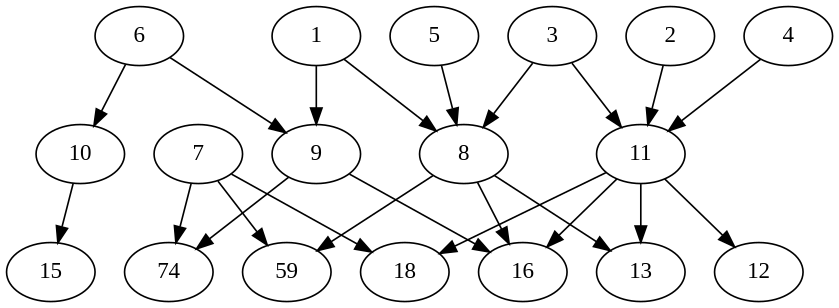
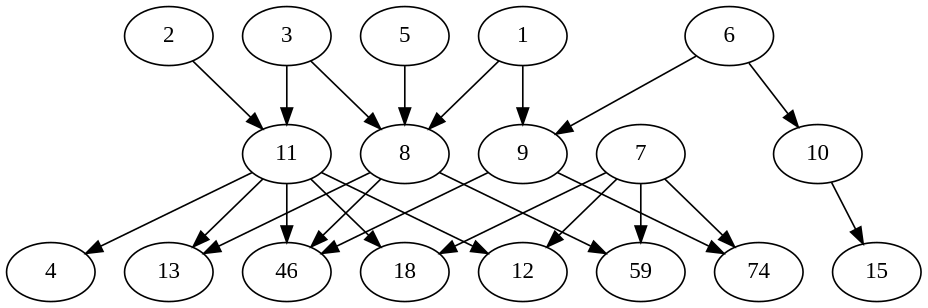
  digraph {
    fontname="Liberation Serif"
    node [alpha=0.14 fontname="Liberation Serif"]
    edge [fontname="Liberation Serif"]
    1 [alpha=0.16 expect_size=1949357425647681536]
    8 [alpha=0.03 expect_size=464539817319461248]
    9 [alpha=0.10 expect_size=3410301855199133696]
    n4 [alpha=0.04 expect_size=218443954368715648 label=59]
    13 [alpha=0.06 expect_size=260101835246080896]
-   16 [expect_size=47725505249189822464]
+   16 [expect_size=47725505249189822464 label=46]
    n7 [alpha=0.11 expect_size=60636615159601672 label=74]
    2 [alpha=0.05 expect_size=75832510709250064]
    11 [alpha=0.17 expect_size=271797112407064576]
    12 [expect_size=168050235594827264]
    18 [alpha=0.10 expect_size=38845469569377632256]
    3 [alpha=0.16 expect_size=25048249270272000000]
    4 [alpha=0.07 expect_size=11977958333954732]
    5 [alpha=0.07 expect_size=5813779720718116]
    7 [expect_size=7684505423864397824]
    6 [alpha=0.11 expect_size=442575590633107]
    10 [alpha=0.08 expect_size=816235680318284]
    15 [alpha=0.04 expect_size=7574657281601476]
    1 -> 8
    1 -> 9
    8 -> n4
    8 -> 13
    8 -> 16
    9 -> 16
    9 -> n7
    2 -> 11
    11 -> 13
    11 -> 16
    11 -> 12
    11 -> 18
    3 -> 8
    3 -> 11
-   4 -> 11
+   11 -> 4
    5 -> 8
    7 -> n4
    7 -> n7
+   7 -> 12
    7 -> 18
    6 -> 9
    6 -> 10
    10 -> 15
  }
